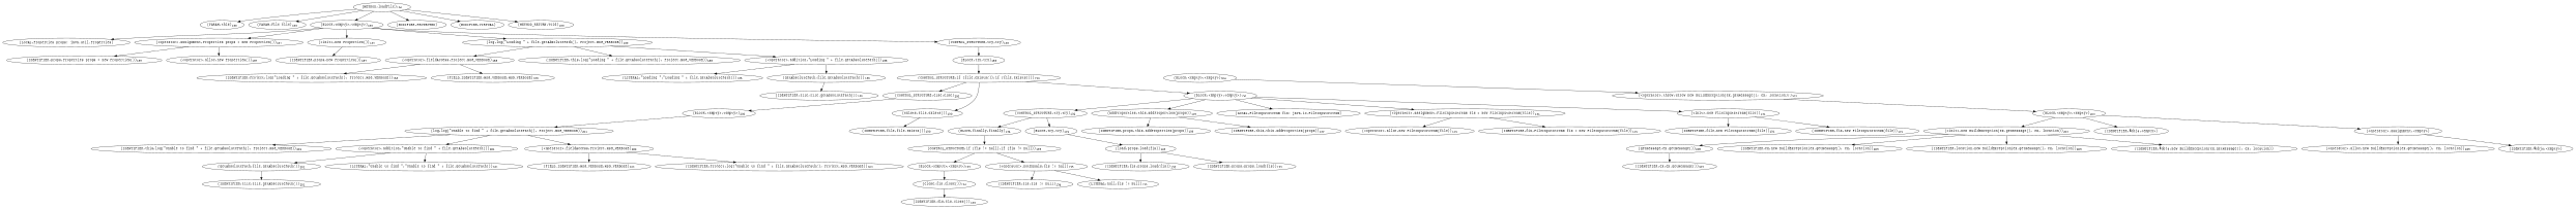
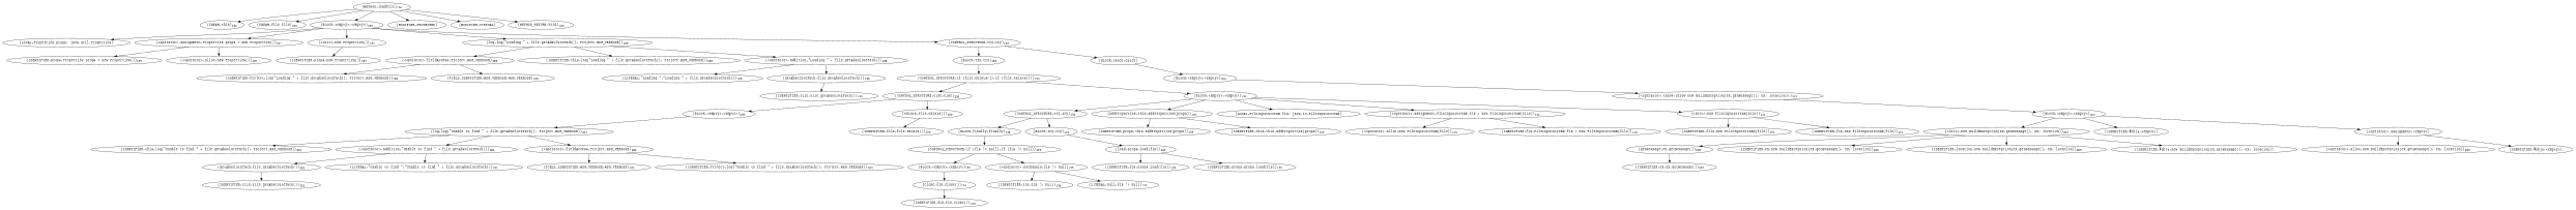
  digraph {
    fontname="Courier Prime"
    node [fontname="Courier Prime"]
    edge [fontname="Courier Prime"]
    n1 [label=<(METHOD,loadFile)<SUB>186</SUB>>]
    n2 [label=<(PARAM,this)<SUB>186</SUB>>]
    n3 [label=<(PARAM,File file)<SUB>186</SUB>>]
    n4 [label=<(BLOCK,&lt;empty&gt;,&lt;empty&gt;)<SUB>186</SUB>>]
    n5 [label=<(MODIFIER,PROTECTED)>]
    n6 [label=<(MODIFIER,VIRTUAL)>]
    n7 [label=<(METHOD_RETURN,void)<SUB>186</SUB>>]
    n8 [label=<(LOCAL,Properties props: java.util.Properties)>]
    n9 [label=<(&lt;operator&gt;.assignment,Properties props = new Properties())<SUB>187</SUB>>]
    n10 [label=<(&lt;init&gt;,new Properties())<SUB>187</SUB>>]
    n11 [label=<(log,log(&quot;Loading &quot; + file.getAbsolutePath(), Project.MSG_VERBOSE))<SUB>188</SUB>>]
    n12 [label=<(CONTROL_STRUCTURE,try,try)<SUB>189</SUB>>]
    n13 [label=<(IDENTIFIER,props,Properties props = new Properties())<SUB>187</SUB>>]
    n14 [label=<(&lt;operator&gt;.alloc,new Properties())<SUB>187</SUB>>]
    n15 [label=<(IDENTIFIER,props,new Properties())<SUB>187</SUB>>]
    n16 [label=<(IDENTIFIER,this,log(&quot;Loading &quot; + file.getAbsolutePath(), Project.MSG_VERBOSE))<SUB>188</SUB>>]
    n17 [label=<(&lt;operator&gt;.addition,&quot;Loading &quot; + file.getAbsolutePath())<SUB>188</SUB>>]
    n18 [label=<(&lt;operator&gt;.fieldAccess,Project.MSG_VERBOSE)<SUB>188</SUB>>]
    n19 [label=<(BLOCK,try,try)<SUB>189</SUB>>]
+   n20 [label=<(BLOCK,catch,catch)>]
    n21 [label=<(LITERAL,&quot;Loading &quot;,&quot;Loading &quot; + file.getAbsolutePath())<SUB>188</SUB>>]
    n22 [label=<(getAbsolutePath,file.getAbsolutePath())<SUB>188</SUB>>]
    n23 [label=<(IDENTIFIER,Project,log(&quot;Loading &quot; + file.getAbsolutePath(), Project.MSG_VERBOSE))<SUB>188</SUB>>]
    n24 [label=<(FIELD_IDENTIFIER,MSG_VERBOSE,MSG_VERBOSE)<SUB>188</SUB>>]
    n25 [label=<(IDENTIFIER,file,file.getAbsolutePath())<SUB>188</SUB>>]
    n26 [label=<(CONTROL_STRUCTURE,if (file.exists()),if (file.exists()))<SUB>190</SUB>>]
    n27 [label=<(BLOCK,&lt;empty&gt;,&lt;empty&gt;)<SUB>204</SUB>>]
    n28 [label=<(exists,file.exists())<SUB>190</SUB>>]
    n29 [label=<(BLOCK,&lt;empty&gt;,&lt;empty&gt;)<SUB>190</SUB>>]
    n30 [label=<(CONTROL_STRUCTURE,else,else)<SUB>200</SUB>>]
    n31 [label=<(IDENTIFIER,file,file.exists())<SUB>190</SUB>>]
    n32 [label=<(LOCAL,FileInputStream fis: java.io.FileInputStream)>]
    n33 [label=<(&lt;operator&gt;.assignment,FileInputStream fis = new FileInputStream(file))<SUB>191</SUB>>]
    n34 [label=<(&lt;init&gt;,new FileInputStream(file))<SUB>191</SUB>>]
    n35 [label=<(CONTROL_STRUCTURE,try,try)<SUB>192</SUB>>]
    n36 [label=<(addProperties,this.addProperties(props))<SUB>199</SUB>>]
    n37 [label=<(BLOCK,&lt;empty&gt;,&lt;empty&gt;)<SUB>200</SUB>>]
    n38 [label=<(IDENTIFIER,fis,FileInputStream fis = new FileInputStream(file))<SUB>191</SUB>>]
    n39 [label=<(&lt;operator&gt;.alloc,new FileInputStream(file))<SUB>191</SUB>>]
    n40 [label=<(IDENTIFIER,fis,new FileInputStream(file))<SUB>191</SUB>>]
    n41 [label=<(IDENTIFIER,file,new FileInputStream(file))<SUB>191</SUB>>]
    n42 [label=<(BLOCK,try,try)<SUB>192</SUB>>]
    n43 [label=<(BLOCK,finally,finally)<SUB>194</SUB>>]
    n44 [label=<(IDENTIFIER,this,this.addProperties(props))<SUB>199</SUB>>]
    n45 [label=<(IDENTIFIER,props,this.addProperties(props))<SUB>199</SUB>>]
    n46 [label=<(load,props.load(fis))<SUB>123</SUB>>]
    n47 [label=<(CONTROL_STRUCTURE,if (fis != null),if (fis != null))<SUB>195</SUB>>]
    n48 [label=<(IDENTIFIER,props,props.load(fis))<SUB>193</SUB>>]
    n49 [label=<(IDENTIFIER,fis,props.load(fis))<SUB>193</SUB>>]
    n50 [label=<(&lt;operator&gt;.notEquals,fis != null)<SUB>195</SUB>>]
    n51 [label=<(BLOCK,&lt;empty&gt;,&lt;empty&gt;)<SUB>195</SUB>>]
    n52 [label=<(IDENTIFIER,fis,fis != null)<SUB>194</SUB>>]
    n53 [label=<(LITERAL,null,fis != null)<SUB>195</SUB>>]
    n54 [label=<(close,fis.close())<SUB>196</SUB>>]
    n55 [label=<(IDENTIFIER,fis,fis.close())<SUB>196</SUB>>]
    n56 [label=<(log,log(&quot;Unable to find &quot; + file.getAbsolutePath(), Project.MSG_VERBOSE))<SUB>201</SUB>>]
    n57 [label=<(IDENTIFIER,this,log(&quot;Unable to find &quot; + file.getAbsolutePath(), Project.MSG_VERBOSE))<SUB>201</SUB>>]
    n58 [label=<(&lt;operator&gt;.addition,&quot;Unable to find &quot; + file.getAbsolutePath())<SUB>201</SUB>>]
    n59 [label=<(&lt;operator&gt;.fieldAccess,Project.MSG_VERBOSE)<SUB>202</SUB>>]
    n60 [label=<(LITERAL,&quot;Unable to find &quot;,&quot;Unable to find &quot; + file.getAbsolutePath())<SUB>201</SUB>>]
    n61 [label=<(getAbsolutePath,file.getAbsolutePath())<SUB>201</SUB>>]
    n62 [label=<(IDENTIFIER,Project,log(&quot;Unable to find &quot; + file.getAbsolutePath(), Project.MSG_VERBOSE))<SUB>202</SUB>>]
    n63 [label=<(FIELD_IDENTIFIER,MSG_VERBOSE,MSG_VERBOSE)<SUB>202</SUB>>]
    n64 [label=<(IDENTIFIER,file,file.getAbsolutePath())<SUB>201</SUB>>]
    n65 [label=<(&lt;operator&gt;.throw,throw new BuildException(ex.getMessage(), ex, location);)<SUB>205</SUB>>]
    n66 [label=<(BLOCK,&lt;empty&gt;,&lt;empty&gt;)<SUB>205</SUB>>]
    n67 [label=<(&lt;operator&gt;.assignment,&lt;empty&gt;)>]
    n68 [label=<(&lt;init&gt;,new BuildException(ex.getMessage(), ex, location))<SUB>205</SUB>>]
    n69 [label=<(IDENTIFIER,$obj4,&lt;empty&gt;)>]
    n70 [label=<(IDENTIFIER,$obj4,&lt;empty&gt;)>]
    n71 [label=<(&lt;operator&gt;.alloc,new BuildException(ex.getMessage(), ex, location))<SUB>205</SUB>>]
    n72 [label=<(IDENTIFIER,$obj4,new BuildException(ex.getMessage(), ex, location))>]
    n73 [label=<(getMessage,ex.getMessage())<SUB>205</SUB>>]
    n74 [label=<(IDENTIFIER,ex,new BuildException(ex.getMessage(), ex, location))<SUB>205</SUB>>]
    n75 [label=<(IDENTIFIER,location,new BuildException(ex.getMessage(), ex, location))<SUB>205</SUB>>]
    n76 [label=<(IDENTIFIER,ex,ex.getMessage())<SUB>205</SUB>>]
    n1 -> n2
    n1 -> n3
    n1 -> n4
    n1 -> n5
    n1 -> n6
    n1 -> n7
    n4 -> n8
    n4 -> n9
    n4 -> n10
    n4 -> n11
    n4 -> n12
    n9 -> n13
    n9 -> n14
    n10 -> n15
    n11 -> n16
    n11 -> n17
    n11 -> n18
    n12 -> n19
+   n12 -> n20
    n17 -> n21
    n17 -> n22
    n18 -> n23
    n18 -> n24
    n19 -> n26
+   n20 -> n27
    n22 -> n25
-   n26 -> n28
+   n30 -> n28
    n26 -> n29
    n26 -> n30
    n27 -> n65
    n28 -> n31
    n29 -> n32
    n29 -> n33
    n29 -> n34
    n29 -> n35
    n29 -> n36
    n30 -> n37
    n33 -> n38
    n33 -> n39
    n34 -> n40
    n34 -> n41
    n35 -> n42
    n35 -> n43
    n36 -> n44
    n36 -> n45
    n37 -> n56
    n42 -> n46
    n43 -> n47
    n46 -> n48
    n46 -> n49
    n47 -> n50
    n47 -> n51
    n50 -> n52
    n50 -> n53
    n51 -> n54
    n54 -> n55
    n56 -> n57
    n56 -> n58
    n56 -> n59
    n58 -> n60
    n58 -> n61
    n59 -> n62
    n59 -> n63
    n61 -> n64
    n65 -> n66
    n66 -> n67
    n66 -> n68
    n66 -> n69
    n67 -> n70
    n67 -> n71
    n68 -> n72
    n68 -> n73
    n68 -> n74
    n68 -> n75
    n73 -> n76
  }
